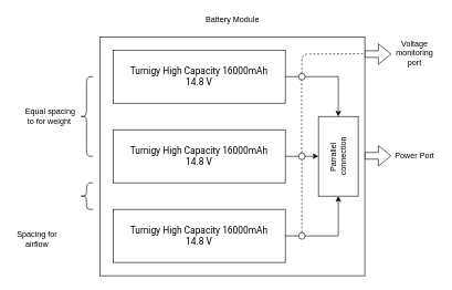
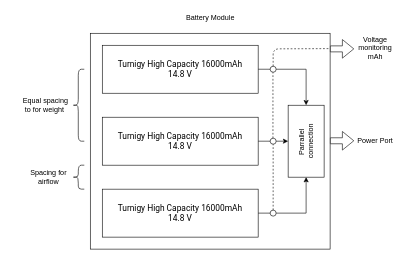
  <mxCell id="0" />
  <mxCell id="1" parent="0" />
  <mxCell id="2" value="" style="rounded=0;whiteSpace=wrap;html=1;" vertex="1" parent="1"><mxGeometry x="150" y="55" width="400" height="360" as="geometry" /></mxCell>
  <mxCell id="3" style="edgeStyle=orthogonalEdgeStyle;rounded=0;orthogonalLoop=1;jettySize=auto;html=1;" edge="1" parent="1" source="4" target="12"><mxGeometry relative="1" as="geometry" /></mxCell>
  <mxCell id="4" value="&lt;span style=&quot;font-family: &amp;#34;roboto&amp;#34; , sans-serif ; text-align: left ; background-color: rgb(255 , 255 , 255)&quot;&gt;&lt;font style=&quot;font-size: 14px&quot;&gt;Turnigy High Capacity 16000mAh&lt;br&gt;14.8 V&lt;br&gt;&lt;/font&gt;&lt;/span&gt;" style="rounded=0;whiteSpace=wrap;html=1;" vertex="1" parent="1"><mxGeometry x="170" y="75" width="260" height="80" as="geometry" /></mxCell>
  <mxCell id="5" style="edgeStyle=orthogonalEdgeStyle;rounded=0;orthogonalLoop=1;jettySize=auto;html=1;" edge="1" parent="1" source="6" target="12"><mxGeometry relative="1" as="geometry" /></mxCell>
  <mxCell id="6" value="&lt;span style=&quot;font-family: &amp;#34;roboto&amp;#34; , sans-serif ; font-size: 14px ; text-align: left ; background-color: rgb(255 , 255 , 255)&quot;&gt;Turnigy High Capacity 16000mAh&lt;/span&gt;&lt;br style=&quot;font-family: &amp;#34;roboto&amp;#34; , sans-serif ; font-size: 14px ; text-align: left ; background-color: rgb(255 , 255 , 255)&quot;&gt;&lt;span style=&quot;font-family: &amp;#34;roboto&amp;#34; , sans-serif ; font-size: 14px ; text-align: left ; background-color: rgb(255 , 255 , 255)&quot;&gt;14.8 V&lt;/span&gt;" style="rounded=0;whiteSpace=wrap;html=1;" vertex="1" parent="1"><mxGeometry x="170" y="195" width="260" height="80" as="geometry" /></mxCell>
  <mxCell id="7" style="edgeStyle=orthogonalEdgeStyle;rounded=0;orthogonalLoop=1;jettySize=auto;html=1;" edge="1" parent="1" source="8" target="12"><mxGeometry relative="1" as="geometry" /></mxCell>
  <mxCell id="8" value="&lt;span style=&quot;font-family: &amp;#34;roboto&amp;#34; , sans-serif ; font-size: 14px ; text-align: left ; background-color: rgb(255 , 255 , 255)&quot;&gt;Turnigy High Capacity 16000mAh&lt;/span&gt;&lt;br style=&quot;font-family: &amp;#34;roboto&amp;#34; , sans-serif ; font-size: 14px ; text-align: left ; background-color: rgb(255 , 255 , 255)&quot;&gt;&lt;span style=&quot;font-family: &amp;#34;roboto&amp;#34; , sans-serif ; font-size: 14px ; text-align: left ; background-color: rgb(255 , 255 , 255)&quot;&gt;14.8 V&lt;/span&gt;" style="rounded=0;whiteSpace=wrap;html=1;" vertex="1" parent="1"><mxGeometry x="170" y="315" width="260" height="80" as="geometry" /></mxCell>
  <mxCell id="9" value="" style="shape=curlyBracket;whiteSpace=wrap;html=1;rounded=1;" vertex="1" parent="1"><mxGeometry x="120" y="115" width="20" height="120" as="geometry" /></mxCell>
  <mxCell id="10" value="Equal spacing&lt;br&gt;to for weight&amp;nbsp;" style="text;html=1;align=center;verticalAlign=middle;resizable=0;points=[];autosize=1;" vertex="1" parent="1"><mxGeometry x="20" y="160" width="110" height="30" as="geometry" /></mxCell>
  <mxCell id="11" value="Battery Module" style="text;html=1;align=center;verticalAlign=middle;resizable=0;points=[];autosize=1;" vertex="1" parent="1"><mxGeometry x="300" y="20" width="100" height="20" as="geometry" /></mxCell>
  <mxCell id="12" value="Parrallel&amp;nbsp;&lt;br&gt;connection" style="rounded=0;whiteSpace=wrap;html=1;rotation=-90;" vertex="1" parent="1"><mxGeometry x="450" y="205" width="120" height="60" as="geometry" /></mxCell>
  <mxCell id="13" value="" style="shape=curlyBracket;whiteSpace=wrap;html=1;rounded=1;" vertex="1" parent="1"><mxGeometry x="120" y="275" width="20" height="40" as="geometry" /></mxCell>
- <mxCell id="14" value="Spacing for&lt;br&gt;airflow" style="text;html=1;align=center;verticalAlign=middle;resizable=0;points=[];autosize=1;" vertex="1" parent="1"><mxGeometry x="15" y="345" width="80" height="30" as="geometry" /></mxCell>
+ <mxCell id="14" value="Spacing for&lt;br&gt;airflow" style="text;html=1;align=center;verticalAlign=middle;resizable=0;points=[];autosize=1;" vertex="1" parent="1"><mxGeometry x="40" y="280" width="80" height="30" as="geometry" /></mxCell>
  <mxCell id="15" value="" style="shape=flexArrow;endArrow=classic;html=1;fillColor=#ffffff;" edge="1" parent="1"><mxGeometry width="50" height="50" relative="1" as="geometry"><mxPoint x="550" y="234.31" as="sourcePoint" /><mxPoint x="590" y="234.31" as="targetPoint" /></mxGeometry></mxCell>
  <mxCell id="16" value="Power Port" style="text;html=1;align=center;verticalAlign=middle;resizable=0;points=[];autosize=1;" vertex="1" parent="1"><mxGeometry x="590" y="225" width="70" height="20" as="geometry" /></mxCell>
  <mxCell id="17" value="" style="ellipse;whiteSpace=wrap;html=1;aspect=fixed;" vertex="1" parent="1"><mxGeometry x="450" y="110" width="10" height="10" as="geometry" /></mxCell>
  <mxCell id="18" value="" style="ellipse;whiteSpace=wrap;html=1;aspect=fixed;" vertex="1" parent="1"><mxGeometry x="450" y="230" width="10" height="10" as="geometry" /></mxCell>
  <mxCell id="19" value="" style="ellipse;whiteSpace=wrap;html=1;aspect=fixed;" vertex="1" parent="1"><mxGeometry x="450" y="350" width="10" height="10" as="geometry" /></mxCell>
  <mxCell id="20" value="" style="endArrow=none;html=1;fillColor=#ffffff;entryX=0.5;entryY=1;entryDx=0;entryDy=0;exitX=0.5;exitY=0;exitDx=0;exitDy=0;dashed=1;" edge="1" parent="1" source="19" target="18"><mxGeometry width="50" height="50" relative="1" as="geometry"><mxPoint x="650" y="375" as="sourcePoint" /><mxPoint x="700" y="325" as="targetPoint" /></mxGeometry></mxCell>
  <mxCell id="21" value="" style="endArrow=none;html=1;fillColor=#ffffff;entryX=0.5;entryY=1;entryDx=0;entryDy=0;exitX=0.5;exitY=0;exitDx=0;exitDy=0;dashed=1;" edge="1" parent="1"><mxGeometry width="50" height="50" relative="1" as="geometry"><mxPoint x="454.66" y="230" as="sourcePoint" /><mxPoint x="454.66" y="120" as="targetPoint" /></mxGeometry></mxCell>
  <mxCell id="22" value="" style="endArrow=none;html=1;fillColor=#ffffff;entryX=1;entryY=0.071;entryDx=0;entryDy=0;exitX=0.5;exitY=0;exitDx=0;exitDy=0;dashed=1;entryPerimeter=0;" edge="1" parent="1" source="17" target="2"><mxGeometry width="50" height="50" relative="1" as="geometry"><mxPoint x="650" y="160" as="sourcePoint" /><mxPoint x="650" y="50" as="targetPoint" /><Array as="points"><mxPoint x="455" y="81" /></Array></mxGeometry></mxCell>
  <mxCell id="23" value="" style="shape=flexArrow;endArrow=classic;html=1;fillColor=#ffffff;" edge="1" parent="1"><mxGeometry width="50" height="50" relative="1" as="geometry"><mxPoint x="550" y="81" as="sourcePoint" /><mxPoint x="590" y="81" as="targetPoint" /></mxGeometry></mxCell>
- <mxCell id="24" value="Voltage &lt;br&gt;monitoring&lt;br&gt;port" style="text;html=1;align=center;verticalAlign=middle;resizable=0;points=[];autosize=1;" vertex="1" parent="1"><mxGeometry x="590" y="55" width="70" height="50" as="geometry" /></mxCell>
+ <mxCell id="24" value="Voltage &lt;br&gt;monitoring&lt;br&gt;mAh" style="text;html=1;align=center;verticalAlign=middle;resizable=0;points=[];autosize=1;" vertex="1" parent="1"><mxGeometry x="590" y="55" width="70" height="50" as="geometry" /></mxCell>
